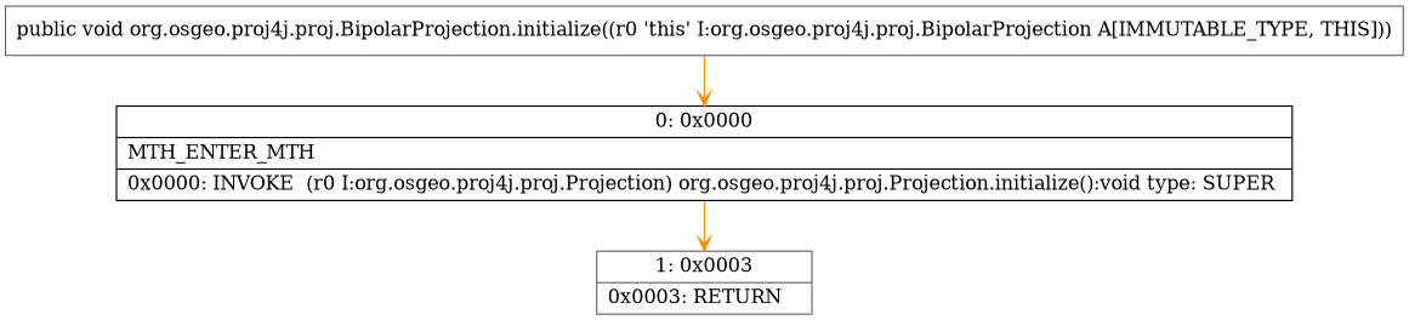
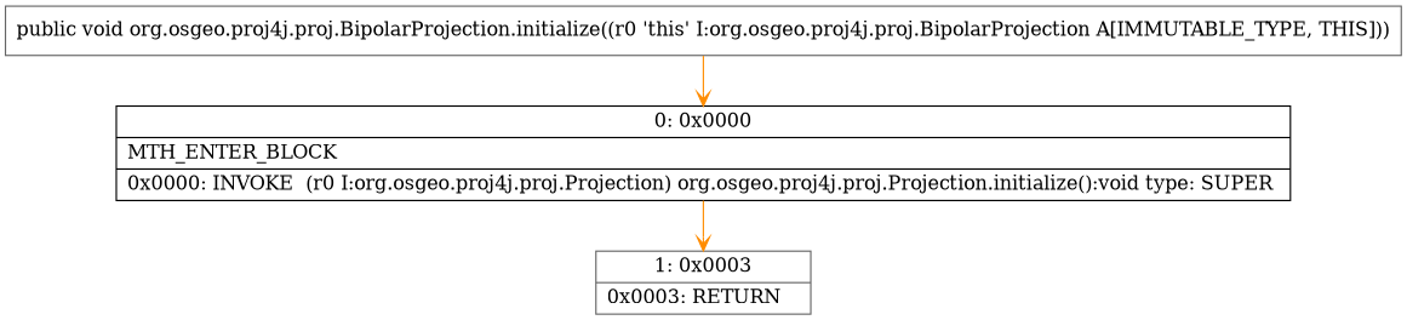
  digraph {
    node [shape=record color=gray40]
    edge [color=darkorange arrowhead=vee]
-   n1 [label="{0\:\ 0x0000|MTH_ENTER_MTH\l|0x0000: INVOKE  (r0 I:org.osgeo.proj4j.proj.Projection) org.osgeo.proj4j.proj.Projection.initialize():void type: SUPER \l}" color=black]
+   n1 [label="{0\:\ 0x0000|MTH_ENTER_BLOCK\l|0x0000: INVOKE  (r0 I:org.osgeo.proj4j.proj.Projection) org.osgeo.proj4j.proj.Projection.initialize():void type: SUPER \l}" color=black]
    n2 [label="{1\:\ 0x0003|0x0003: RETURN   \l}"]
    n3 [label="{public void org.osgeo.proj4j.proj.BipolarProjection.initialize((r0 'this' I:org.osgeo.proj4j.proj.BipolarProjection A[IMMUTABLE_TYPE, THIS])) }"]
    n1 -> n2
    n3 -> n1
  }
